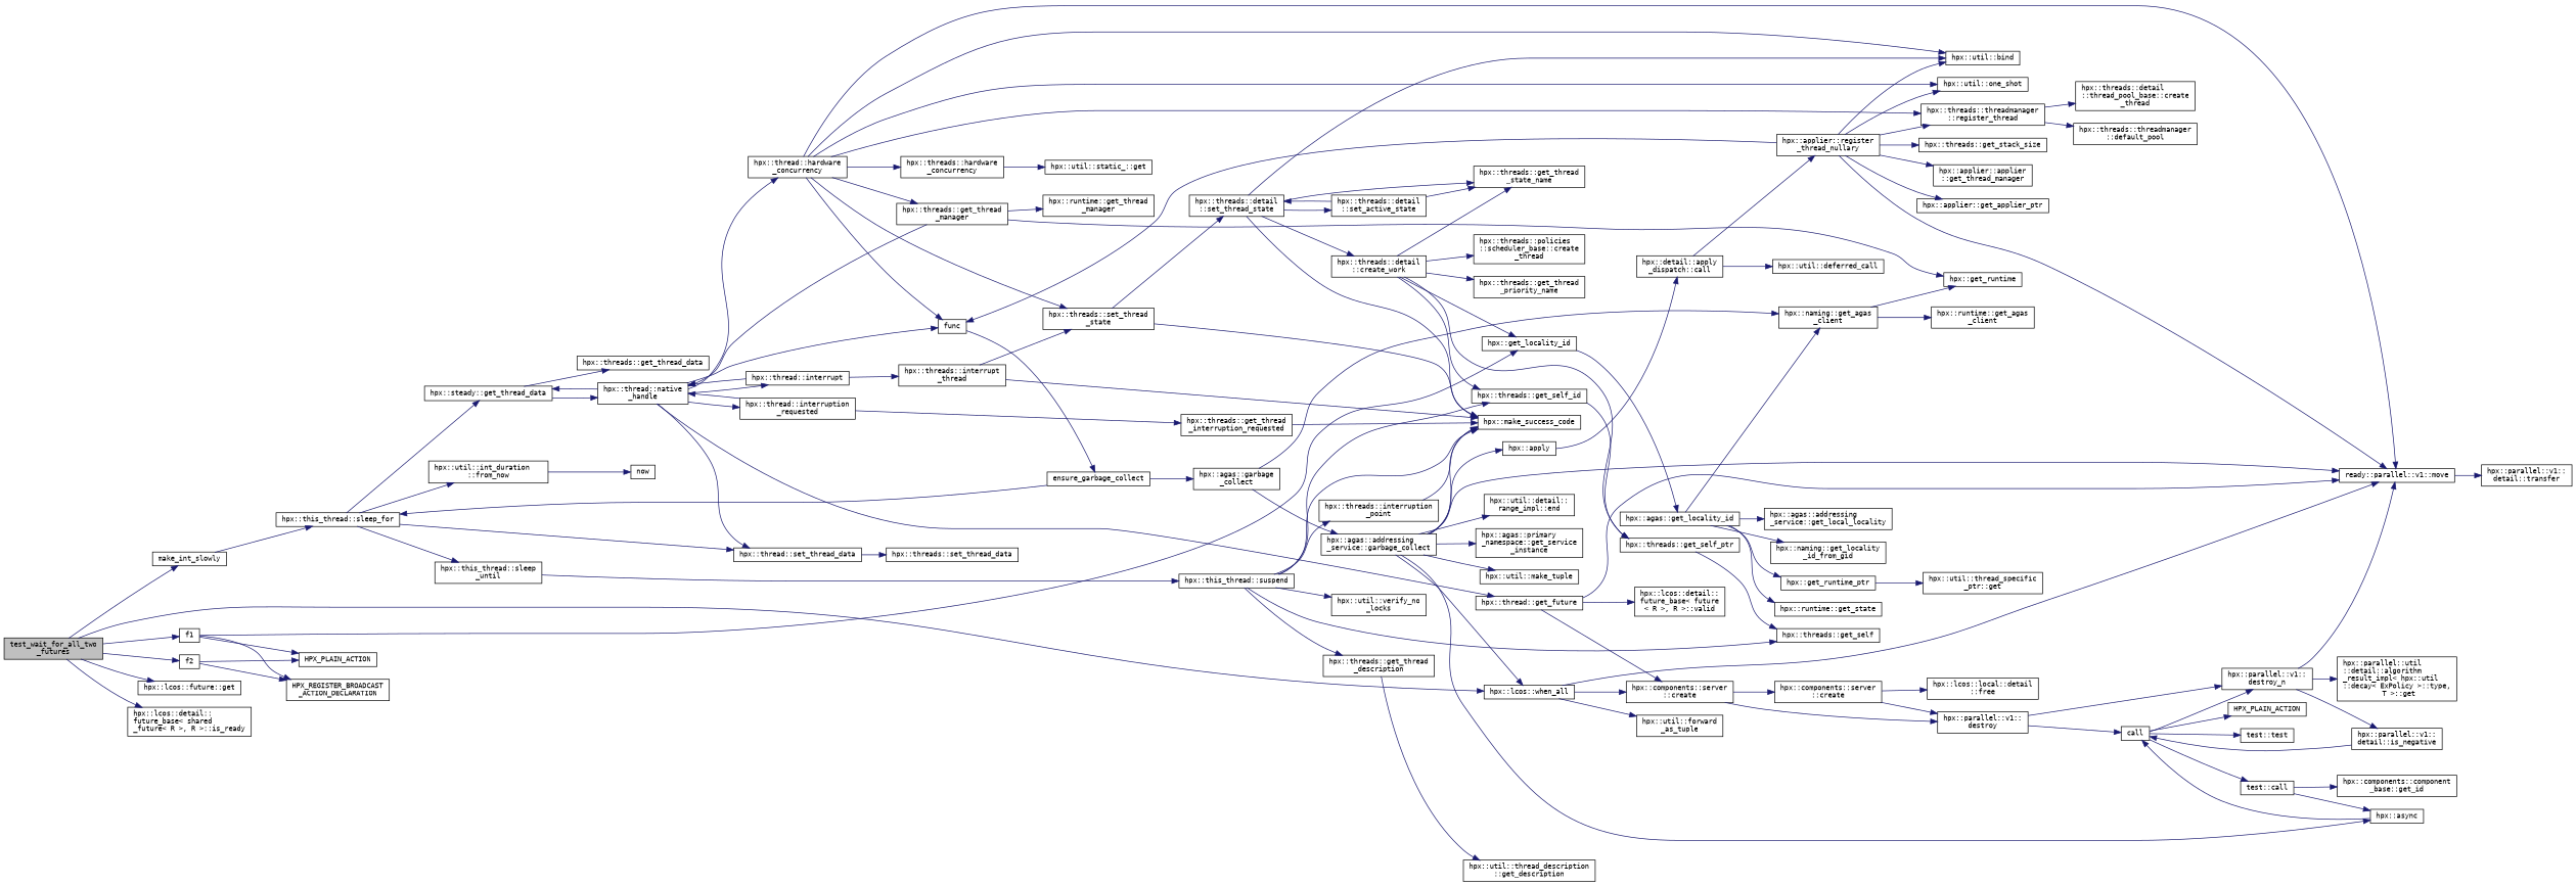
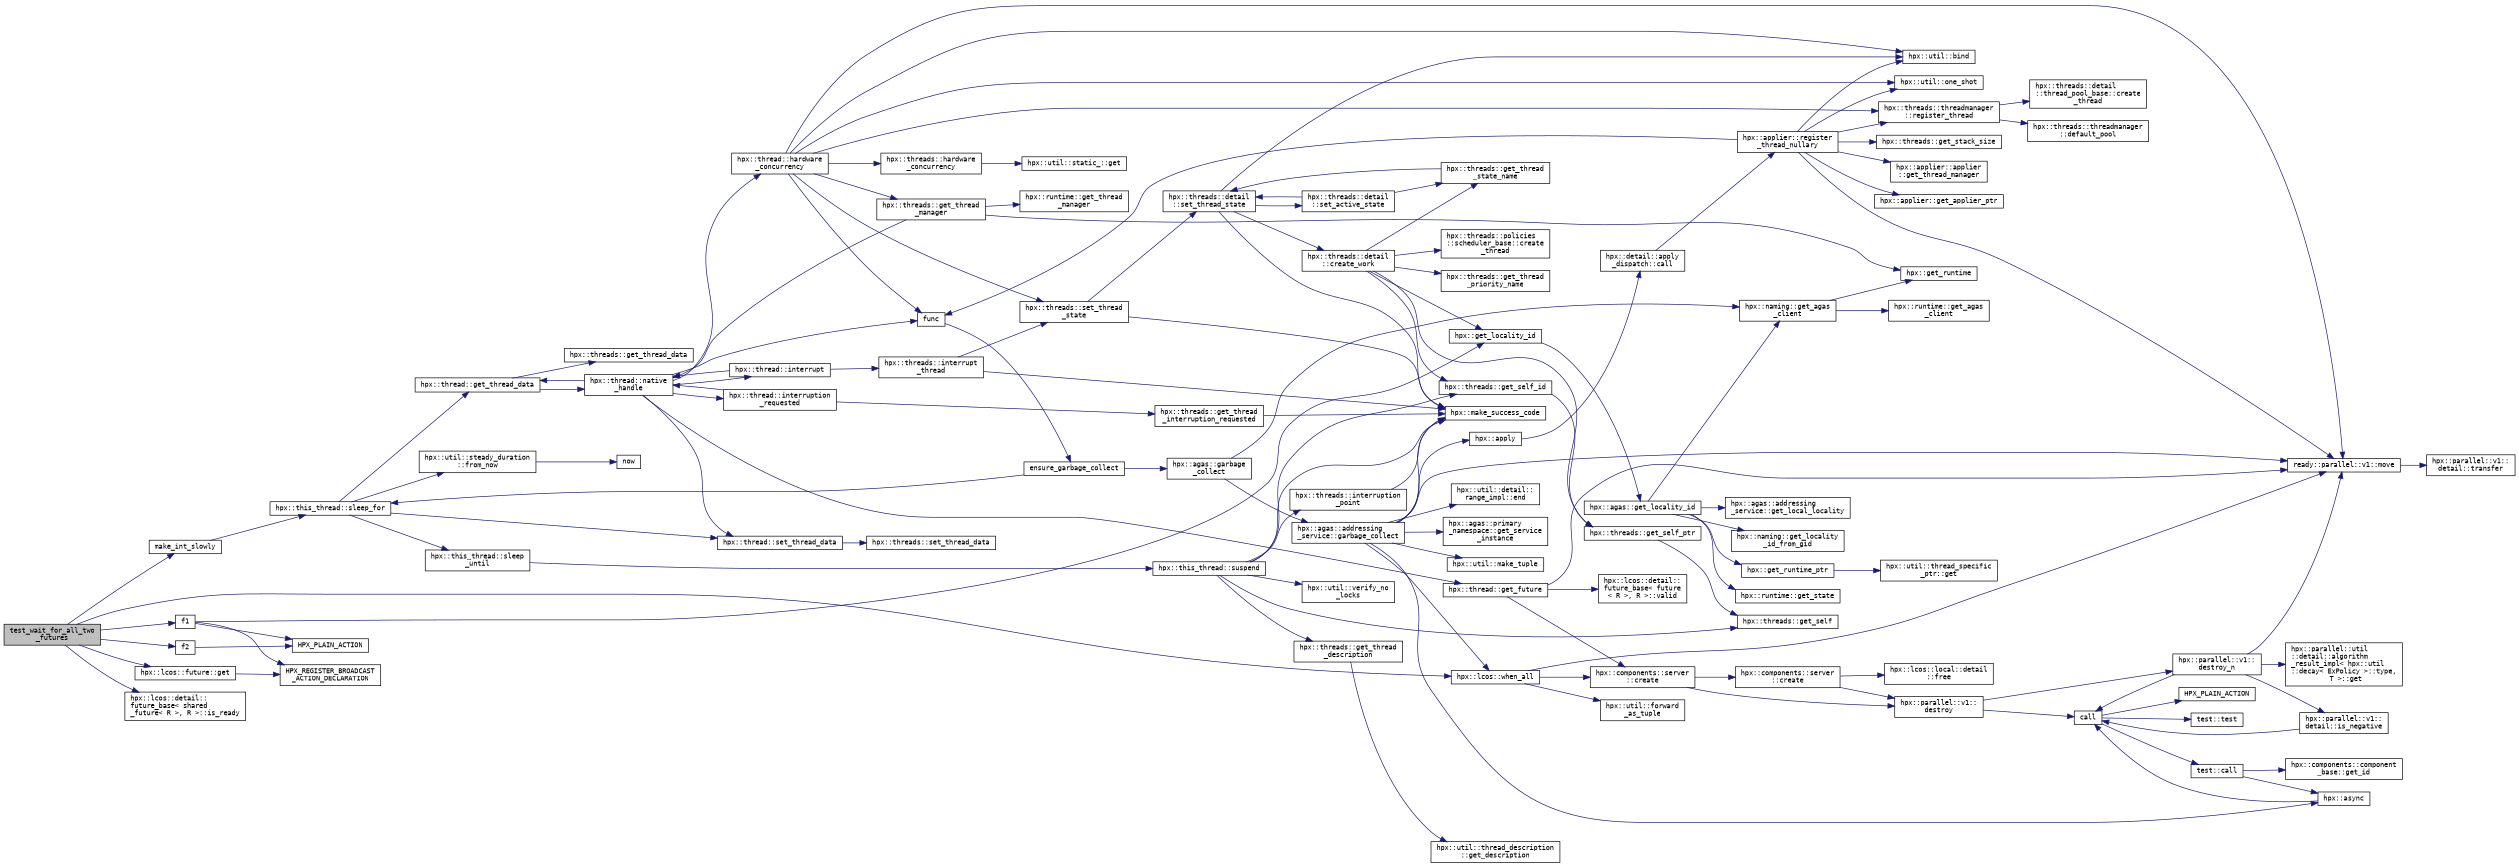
  digraph {
    fontname="DejaVu Sans Mono"
    rankdir=LR
    node [color=black fillcolor=white fontname="DejaVu Sans Mono" fontsize=10 shape=record style=filled]
    edge [color=midnightblue fontname="DejaVu Sans Mono" fontsize=10 labelfontname=Helvetica labelfontsize=10 style=solid]
    n1 [fillcolor=grey75 fontcolor=black height=0.2 label="test_wait_for_all_two\l_futures" width=0.4]
    n2 [height=0.2 label=make_int_slowly width=0.4]
    n3 [height=0.2 label="hpx::lcos::when_all" width=0.4]
    n4 [height=0.2 label=f1 width=0.4]
    n5 [height=0.2 label=f2 width=0.4]
    n6 [height=0.2 label="hpx::lcos::future::get" width=0.4]
    n7 [height=0.2 label="hpx::lcos::detail::\lfuture_base\< shared\l_future\< R \>, R \>::is_ready" width=0.4]
    n8 [height=0.2 label="hpx::this_thread::sleep_for" width=0.4]
    n9 [height=0.2 label="ready::parallel::v1::move" width=0.4]
    n10 [height=0.2 label="hpx::util::forward\l_as_tuple" width=0.4]
    n11 [height=0.2 label="hpx::components::server\l::create" width=0.4]
    n12 [height=0.2 label="hpx::get_locality_id" width=0.4]
    n13 [height=0.2 label=HPX_PLAIN_ACTION width=0.4]
    n14 [height=0.2 label="HPX_REGISTER_BROADCAST\l_ACTION_DECLARATION" width=0.4]
    n15 [height=0.2 label="hpx::this_thread::sleep\l_until" width=0.4]
-   n16 [height=0.2 label="hpx::util::int_duration\l::from_now" width=0.4]
-   n17 [height=0.2 label="hpx::steady::get_thread_data" width=0.4]
+   n16 [height=0.2 label="hpx::util::steady_duration\l::from_now" width=0.4]
+   n17 [height=0.2 label="hpx::thread::get_thread_data" width=0.4]
    n18 [height=0.2 label="hpx::thread::set_thread_data" width=0.4]
    n19 [height=0.2 label="hpx::this_thread::suspend" width=0.4]
    n20 [height=0.2 label=now width=0.4]
    n21 [height=0.2 label="hpx::threads::get_thread_data" width=0.4]
    n22 [height=0.2 label="hpx::thread::native\l_handle" width=0.4]
    n23 [height=0.2 label="hpx::threads::set_thread_data" width=0.4]
    n24 [height=0.2 label="hpx::threads::get_self" width=0.4]
    n25 [height=0.2 label="hpx::threads::get_self_id" width=0.4]
    n26 [height=0.2 label="hpx::threads::interruption\l_point" width=0.4]
    n27 [height=0.2 label="hpx::make_success_code" width=0.4]
    n28 [height=0.2 label="hpx::util::verify_no\l_locks" width=0.4]
    n29 [height=0.2 label="hpx::threads::get_thread\l_description" width=0.4]
    n30 [height=0.2 label="hpx::threads::get_self_ptr" width=0.4]
    n31 [height=0.2 label="hpx::util::thread_description\l::get_description" width=0.4]
    n32 [height=0.2 label="hpx::thread::hardware\l_concurrency" width=0.4]
    n33 [height=0.2 label=func width=0.4]
    n34 [height=0.2 label="hpx::thread::interrupt" width=0.4]
    n35 [height=0.2 label="hpx::thread::interruption\l_requested" width=0.4]
    n36 [height=0.2 label="hpx::thread::get_future" width=0.4]
    n37 [height=0.2 label="hpx::threads::hardware\l_concurrency" width=0.4]
    n38 [height=0.2 label="hpx::util::bind" width=0.4]
    n39 [height=0.2 label="hpx::util::one_shot" width=0.4]
    n40 [height=0.2 label="hpx::threads::threadmanager\l::register_thread" width=0.4]
    n41 [height=0.2 label="hpx::threads::get_thread\l_manager" width=0.4]
    n42 [height=0.2 label="hpx::threads::set_thread\l_state" width=0.4]
    n43 [height=0.2 label=ensure_garbage_collect width=0.4]
    n44 [height=0.2 label="hpx::threads::interrupt\l_thread" width=0.4]
    n45 [height=0.2 label="hpx::threads::get_thread\l_interruption_requested" width=0.4]
    n46 [height=0.2 label="hpx::lcos::detail::\lfuture_base\< future\l\< R \>, R \>::valid" width=0.4]
    n47 [height=0.2 label="hpx::util::static_::get" width=0.4]
    n48 [height=0.2 label="hpx::parallel::v1::\ldetail::transfer" width=0.4]
    n49 [height=0.2 label="hpx::threads::threadmanager\l::default_pool" width=0.4]
    n50 [height=0.2 label="hpx::threads::detail\l::thread_pool_base::create\l_thread" width=0.4]
    n51 [height=0.2 label="hpx::get_runtime" width=0.4]
    n52 [height=0.2 label="hpx::runtime::get_thread\l_manager" width=0.4]
    n53 [height=0.2 label="hpx::threads::detail\l::set_thread_state" width=0.4]
    n54 [height=0.2 label="hpx::agas::garbage\l_collect" width=0.4]
    n55 [height=0.2 label="hpx::naming::get_agas\l_client" width=0.4]
    n56 [height=0.2 label="hpx::agas::addressing\l_service::garbage_collect" width=0.4]
    n57 [height=0.2 label="hpx::runtime::get_agas\l_client" width=0.4]
    n58 [height=0.2 label="hpx::agas::primary\l_namespace::get_service\l_instance" width=0.4]
    n59 [height=0.2 label="hpx::util::make_tuple" width=0.4]
    n60 [height=0.2 label="hpx::util::detail::\lrange_impl::end" width=0.4]
    n61 [height=0.2 label="hpx::apply" width=0.4]
    n62 [height=0.2 label="hpx::async" width=0.4]
    n63 [height=0.2 label="hpx::detail::apply\l_dispatch::call" width=0.4]
    n64 [height=0.2 label=call width=0.4]
    n65 [height=0.2 label="hpx::applier::register\l_thread_nullary" width=0.4]
-   n66 [height=0.2 label="hpx::util::deferred_call" width=0.4]
    n67 [height=0.2 label="hpx::applier::get_applier_ptr" width=0.4]
    n68 [height=0.2 label="hpx::threads::get_stack_size" width=0.4]
    n69 [height=0.2 label="hpx::applier::applier\l::get_thread_manager" width=0.4]
    n70 [height=0.2 label="hpx::util::thread_specific\l_ptr::get" width=0.4]
    n71 [height=0.2 label="test::test" width=0.4]
    n72 [height=0.2 label=HPX_PLAIN_ACTION width=0.4]
    n73 [height=0.2 label="test::call" width=0.4]
    n74 [height=0.2 label="hpx::components::component\l_base::get_id" width=0.4]
    n75 [height=0.2 label="hpx::components::server\l::create" width=0.4]
    n76 [height=0.2 label="hpx::parallel::v1::\ldestroy" width=0.4]
    n77 [height=0.2 label="hpx::lcos::local::detail\l::free" width=0.4]
    n78 [height=0.2 label="hpx::parallel::v1::\ldestroy_n" width=0.4]
    n79 [height=0.2 label="hpx::parallel::v1::\ldetail::is_negative" width=0.4]
    n80 [height=0.2 label="hpx::parallel::util\l::detail::algorithm\l_result_impl\< hpx::util\l::decay\< ExPolicy \>::type,\l T \>::get" width=0.4]
    n81 [height=0.2 label="hpx::threads::get_thread\l_state_name" width=0.4]
    n82 [height=0.2 label="hpx::threads::detail\l::set_active_state" width=0.4]
    n83 [height=0.2 label="hpx::threads::detail\l::create_work" width=0.4]
    n84 [height=0.2 label="hpx::threads::get_thread\l_priority_name" width=0.4]
    n85 [height=0.2 label="hpx::threads::policies\l::scheduler_base::create\l_thread" width=0.4]
    n86 [height=0.2 label="hpx::agas::get_locality_id" width=0.4]
    n87 [height=0.2 label="hpx::get_runtime_ptr" width=0.4]
    n88 [height=0.2 label="hpx::runtime::get_state" width=0.4]
    n89 [height=0.2 label="hpx::agas::addressing\l_service::get_local_locality" width=0.4]
    n90 [height=0.2 label="hpx::naming::get_locality\l_id_from_gid" width=0.4]
    n1 -> n2
    n1 -> n3
    n1 -> n4
    n1 -> n5
    n1 -> n6
    n1 -> n7
    n2 -> n8
    n3 -> n9
    n3 -> n10
    n3 -> n11
    n4 -> n12
    n4 -> n13
    n4 -> n14
    n5 -> n13
-   n5 -> n14
+   n6 -> n14
    n8 -> n15
    n8 -> n16
    n8 -> n17
    n8 -> n18
    n9 -> n48
    n11 -> n75
    n11 -> n76
    n12 -> n86
    n15 -> n19
    n16 -> n20
    n17 -> n21
    n17 -> n22
    n18 -> n23
    n19 -> n24
    n19 -> n25
    n19 -> n26
    n19 -> n27
    n19 -> n28
    n19 -> n29
    n22 -> n17
    n22 -> n18
    n22 -> n32
    n22 -> n33
    n22 -> n34
    n22 -> n35
    n22 -> n36
    n25 -> n30
    n26 -> n27
    n29 -> n31
    n30 -> n24
    n32 -> n9
    n32 -> n33
    n32 -> n37
    n32 -> n38
    n32 -> n39
    n32 -> n40
    n32 -> n41
    n32 -> n42
    n33 -> n43
    n34 -> n22
    n34 -> n44
    n35 -> n22
    n35 -> n45
    n36 -> n9
    n36 -> n11
    n36 -> n46
    n37 -> n47
    n40 -> n49
    n40 -> n50
    n41 -> n22
    n41 -> n51
    n41 -> n52
    n42 -> n27
    n42 -> n53
    n43 -> n8
    n43 -> n54
    n44 -> n27
    n44 -> n42
    n45 -> n27
    n53 -> n27
    n53 -> n38
-   n53 -> n81
+   n81 -> n53
    n53 -> n82
    n53 -> n83
    n54 -> n55
    n54 -> n56
    n55 -> n51
    n55 -> n57
    n56 -> n3
    n56 -> n9
    n56 -> n27
    n56 -> n58
    n56 -> n59
    n56 -> n60
    n56 -> n61
    n56 -> n62
    n61 -> n63
    n62 -> n64
    n63 -> n65
-   n63 -> n66
    n64 -> n71
    n64 -> n72
    n64 -> n73
    n65 -> n9
    n65 -> n33
    n65 -> n38
    n65 -> n39
    n65 -> n40
    n65 -> n67
    n65 -> n68
    n65 -> n69
    n73 -> n62
    n73 -> n74
    n75 -> n76
    n75 -> n77
    n76 -> n64
    n76 -> n78
    n78 -> n9
-   n64 -> n78
+   n78 -> n64
    n78 -> n79
    n78 -> n80
    n79 -> n64
    n82 -> n53
    n82 -> n81
    n83 -> n12
    n83 -> n25
    n83 -> n30
    n83 -> n81
    n83 -> n84
    n83 -> n85
    n86 -> n55
    n86 -> n87
    n86 -> n88
    n86 -> n89
    n86 -> n90
    n87 -> n70
  }
